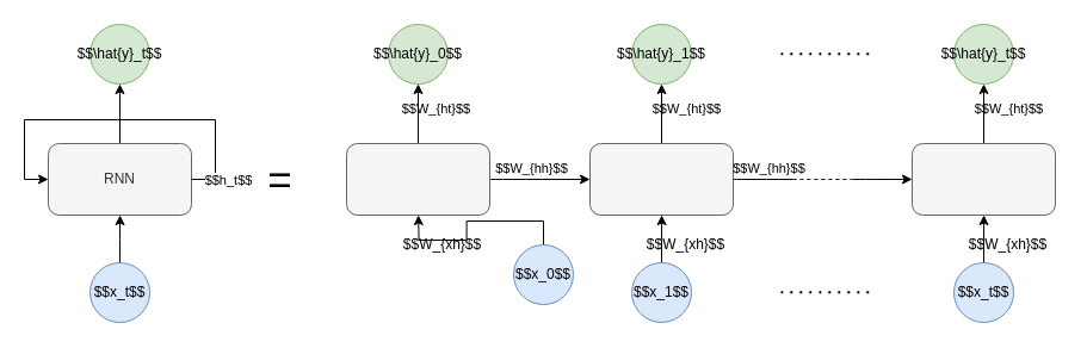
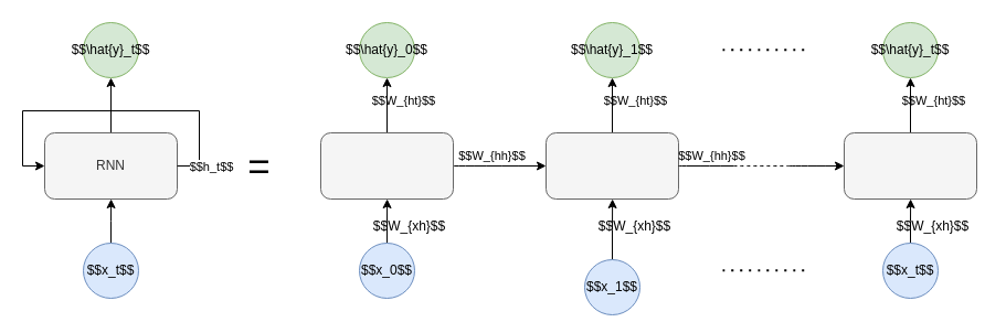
  <mxCell id="0" />
  <mxCell id="1" parent="0" />
  <mxCell id="2" style="edgeStyle=orthogonalEdgeStyle;rounded=0;orthogonalLoop=1;jettySize=auto;html=1;exitX=0.5;exitY=0;exitDx=0;exitDy=0;entryX=0.5;entryY=1;entryDx=0;entryDy=0;" edge="1" parent="1" source="3" target="4"><mxGeometry relative="1" as="geometry" /></mxCell>
  <mxCell id="3" value="RNN" style="rounded=1;whiteSpace=wrap;html=1;fillColor=#f5f5f5;fontColor=#333333;strokeColor=#666666;" vertex="1" parent="1"><mxGeometry x="40" y="120" width="120" height="60" as="geometry" /></mxCell>
  <mxCell id="4" value="$$\hat{y}_t$$" style="ellipse;whiteSpace=wrap;html=1;fillColor=#d5e8d4;strokeColor=#82b366;" vertex="1" parent="1"><mxGeometry x="75" y="20" width="50" height="50" as="geometry" /></mxCell>
  <mxCell id="5" style="edgeStyle=orthogonalEdgeStyle;rounded=0;orthogonalLoop=1;jettySize=auto;html=1;exitX=0.5;exitY=0;exitDx=0;exitDy=0;" edge="1" parent="1" source="6"><mxGeometry relative="1" as="geometry"><mxPoint x="100.149" y="180" as="targetPoint" /></mxGeometry></mxCell>
  <mxCell id="6" value="$$x_t$$" style="ellipse;whiteSpace=wrap;html=1;fillColor=#dae8fc;strokeColor=#6c8ebf;" vertex="1" parent="1"><mxGeometry x="75" y="220" width="50" height="50" as="geometry" /></mxCell>
  <mxCell id="7" style="edgeStyle=orthogonalEdgeStyle;rounded=0;orthogonalLoop=1;jettySize=auto;html=1;exitX=1;exitY=0.5;exitDx=0;exitDy=0;entryX=0;entryY=0.5;entryDx=0;entryDy=0;" edge="1" parent="1" source="3" target="3"><mxGeometry relative="1" as="geometry"><Array as="points"><mxPoint x="180" y="150" /><mxPoint x="180" y="100" /><mxPoint x="20" y="100" /><mxPoint x="20" y="150" /></Array></mxGeometry></mxCell>
  <mxCell id="8" value="$$h_t$$" style="edgeLabel;html=1;align=center;verticalAlign=middle;resizable=0;points=[];" vertex="1" connectable="0" parent="7"><mxGeometry x="-0.931" y="-1" relative="1" as="geometry"><mxPoint x="20" y="-1" as="offset" /></mxGeometry></mxCell>
  <mxCell id="9" style="edgeStyle=orthogonalEdgeStyle;rounded=0;orthogonalLoop=1;jettySize=auto;html=1;exitX=0.5;exitY=0;exitDx=0;exitDy=0;entryX=0.5;entryY=1;entryDx=0;entryDy=0;" edge="1" parent="1" source="12" target="13"><mxGeometry relative="1" as="geometry" /></mxCell>
  <mxCell id="10" style="edgeStyle=orthogonalEdgeStyle;curved=1;rounded=0;orthogonalLoop=1;jettySize=auto;html=1;exitX=1;exitY=0.5;exitDx=0;exitDy=0;entryX=0;entryY=0.5;entryDx=0;entryDy=0;" edge="1" parent="1" source="12" target="18"><mxGeometry relative="1" as="geometry" /></mxCell>
  <mxCell id="11" value="$$W_{hh}$$" style="edgeLabel;html=1;align=center;verticalAlign=middle;resizable=0;points=[];labelBackgroundColor=none;" vertex="1" connectable="0" parent="10"><mxGeometry x="-0.129" relative="1" as="geometry"><mxPoint x="-3" y="-10" as="offset" /></mxGeometry></mxCell>
  <mxCell id="12" value="" style="rounded=1;whiteSpace=wrap;html=1;fillColor=#f5f5f5;fontColor=#333333;strokeColor=#666666;" vertex="1" parent="1"><mxGeometry x="290" y="120" width="120" height="60" as="geometry" /></mxCell>
  <mxCell id="13" value="$$\hat{y}_0$$" style="ellipse;whiteSpace=wrap;html=1;fillColor=#d5e8d4;strokeColor=#82b366;" vertex="1" parent="1"><mxGeometry x="325" y="20" width="50" height="50" as="geometry" /></mxCell>
  <mxCell id="14" style="edgeStyle=orthogonalEdgeStyle;rounded=0;orthogonalLoop=1;jettySize=auto;html=1;exitX=0.5;exitY=0;exitDx=0;exitDy=0;" edge="1" parent="1" source="15"><mxGeometry relative="1" as="geometry"><mxPoint x="350.149" y="180" as="targetPoint" /></mxGeometry></mxCell>
- <mxCell id="15" value="$$x_0$$" style="ellipse;whiteSpace=wrap;html=1;fillColor=#dae8fc;strokeColor=#6c8ebf;" vertex="1" parent="1"><mxGeometry x="430" y="205" width="50" height="50" as="geometry" /></mxCell>
+ <mxCell id="15" value="$$x_0$$" style="ellipse;whiteSpace=wrap;html=1;fillColor=#dae8fc;strokeColor=#6c8ebf;" vertex="1" parent="1"><mxGeometry x="325" y="220" width="50" height="50" as="geometry" /></mxCell>
  <mxCell id="16" style="edgeStyle=orthogonalEdgeStyle;rounded=0;orthogonalLoop=1;jettySize=auto;html=1;exitX=0.5;exitY=0;exitDx=0;exitDy=0;entryX=0.5;entryY=1;entryDx=0;entryDy=0;" edge="1" parent="1" source="18" target="19"><mxGeometry relative="1" as="geometry" /></mxCell>
  <mxCell id="17" value="$$W_{ht}$$" style="edgeLabel;html=1;align=center;verticalAlign=middle;resizable=0;points=[];labelBackgroundColor=none;" vertex="1" connectable="0" parent="16"><mxGeometry x="-0.014" relative="1" as="geometry"><mxPoint x="20" y="-5" as="offset" /></mxGeometry></mxCell>
  <mxCell id="18" value="" style="rounded=1;whiteSpace=wrap;html=1;fillColor=#f5f5f5;fontColor=#333333;strokeColor=#666666;" vertex="1" parent="1"><mxGeometry x="494.01" y="120" width="120" height="60" as="geometry" /></mxCell>
  <mxCell id="19" value="$$\hat{y}_1$$" style="ellipse;whiteSpace=wrap;html=1;fillColor=#d5e8d4;strokeColor=#82b366;" vertex="1" parent="1"><mxGeometry x="529.01" y="20" width="50" height="50" as="geometry" /></mxCell>
  <mxCell id="20" style="edgeStyle=orthogonalEdgeStyle;rounded=0;orthogonalLoop=1;jettySize=auto;html=1;exitX=0.5;exitY=0;exitDx=0;exitDy=0;" edge="1" parent="1" source="21"><mxGeometry relative="1" as="geometry"><mxPoint x="554.159" y="180" as="targetPoint" /></mxGeometry></mxCell>
- <mxCell id="21" value="$$x_1$$" style="ellipse;whiteSpace=wrap;html=1;fillColor=#dae8fc;strokeColor=#6c8ebf;" vertex="1" parent="1"><mxGeometry x="529.01" y="220" width="50" height="50" as="geometry" /></mxCell>
+ <mxCell id="21" value="$$x_1$$" style="ellipse;whiteSpace=wrap;html=1;fillColor=#dae8fc;strokeColor=#6c8ebf;" vertex="1" parent="1"><mxGeometry x="529.01" y="235" width="50" height="50" as="geometry" /></mxCell>
  <mxCell id="22" style="edgeStyle=orthogonalEdgeStyle;rounded=0;orthogonalLoop=1;jettySize=auto;html=1;exitX=0.5;exitY=0;exitDx=0;exitDy=0;entryX=0.5;entryY=1;entryDx=0;entryDy=0;" edge="1" parent="1" source="23" target="24"><mxGeometry relative="1" as="geometry" /></mxCell>
  <mxCell id="23" value="" style="rounded=1;whiteSpace=wrap;html=1;fillColor=#f5f5f5;fontColor=#333333;strokeColor=#666666;" vertex="1" parent="1"><mxGeometry x="764" y="120" width="120" height="60" as="geometry" /></mxCell>
  <mxCell id="24" value="$$\hat{y}_t$$" style="ellipse;whiteSpace=wrap;html=1;fillColor=#d5e8d4;strokeColor=#82b366;" vertex="1" parent="1"><mxGeometry x="799" y="20" width="50" height="50" as="geometry" /></mxCell>
  <mxCell id="25" style="edgeStyle=orthogonalEdgeStyle;rounded=0;orthogonalLoop=1;jettySize=auto;html=1;exitX=0.5;exitY=0;exitDx=0;exitDy=0;" edge="1" parent="1" source="26"><mxGeometry relative="1" as="geometry"><mxPoint x="824.149" y="180" as="targetPoint" /></mxGeometry></mxCell>
  <mxCell id="26" value="$$x_t$$" style="ellipse;whiteSpace=wrap;html=1;fillColor=#dae8fc;strokeColor=#6c8ebf;" vertex="1" parent="1"><mxGeometry x="799" y="220" width="50" height="50" as="geometry" /></mxCell>
  <mxCell id="27" value="$$W_{xh}$$" style="text;html=1;align=center;verticalAlign=middle;resizable=0;points=[];autosize=1;strokeColor=none;fillColor=none;" vertex="1" parent="1"><mxGeometry x="325" y="190" width="90" height="30" as="geometry" /></mxCell>
  <mxCell id="28" value="$$W_{xh}$$" style="text;html=1;align=center;verticalAlign=middle;resizable=0;points=[];autosize=1;strokeColor=none;fillColor=none;" vertex="1" parent="1"><mxGeometry x="529.01" y="190" width="90" height="30" as="geometry" /></mxCell>
  <mxCell id="29" value="$$W_{xh}$$" style="text;html=1;align=center;verticalAlign=middle;resizable=0;points=[];autosize=1;strokeColor=none;fillColor=none;" vertex="1" parent="1"><mxGeometry x="799" y="190" width="90" height="30" as="geometry" /></mxCell>
  <mxCell id="30" value="" style="endArrow=none;html=1;rounded=0;curved=1;exitX=1;exitY=0.5;exitDx=0;exitDy=0;" edge="1" parent="1" source="18"><mxGeometry width="50" height="50" relative="1" as="geometry"><mxPoint x="634" y="150" as="sourcePoint" /><mxPoint x="664" y="150" as="targetPoint" /></mxGeometry></mxCell>
  <mxCell id="31" value="" style="endArrow=none;dashed=1;html=1;rounded=0;curved=1;" edge="1" parent="1"><mxGeometry width="50" height="50" relative="1" as="geometry"><mxPoint x="664" y="150" as="sourcePoint" /><mxPoint x="714" y="150" as="targetPoint" /></mxGeometry></mxCell>
  <mxCell id="32" value="" style="endArrow=classic;html=1;rounded=0;curved=1;entryX=0;entryY=0.5;entryDx=0;entryDy=0;" edge="1" parent="1" target="23"><mxGeometry width="50" height="50" relative="1" as="geometry"><mxPoint x="714" y="150" as="sourcePoint" /><mxPoint x="784" y="100" as="targetPoint" /></mxGeometry></mxCell>
  <mxCell id="33" value="$$W_{hh}$$" style="edgeLabel;html=1;align=center;verticalAlign=middle;resizable=0;points=[];labelBackgroundColor=none;" vertex="1" connectable="0" parent="1"><mxGeometry x="643.997" y="140" as="geometry" /></mxCell>
  <mxCell id="34" value="" style="endArrow=none;dashed=1;html=1;dashPattern=1 3;strokeWidth=2;rounded=0;curved=1;" edge="1" parent="1"><mxGeometry width="50" height="50" relative="1" as="geometry"><mxPoint x="654" y="44.76" as="sourcePoint" /><mxPoint x="734" y="44.76" as="targetPoint" /></mxGeometry></mxCell>
  <mxCell id="35" value="" style="endArrow=none;dashed=1;html=1;dashPattern=1 3;strokeWidth=2;rounded=0;curved=1;" edge="1" parent="1"><mxGeometry width="50" height="50" relative="1" as="geometry"><mxPoint x="654" y="244.76" as="sourcePoint" /><mxPoint x="734" y="244.76" as="targetPoint" /></mxGeometry></mxCell>
  <mxCell id="36" value="$$W_{ht}$$" style="edgeLabel;html=1;align=center;verticalAlign=middle;resizable=0;points=[];labelBackgroundColor=none;" vertex="1" connectable="0" parent="1"><mxGeometry x="364" y="90.002" as="geometry" /></mxCell>
  <mxCell id="37" value="$$W_{ht}$$" style="edgeLabel;html=1;align=center;verticalAlign=middle;resizable=0;points=[];labelBackgroundColor=none;" vertex="1" connectable="0" parent="1"><mxGeometry x="844" y="90.002" as="geometry" /></mxCell>
  <mxCell id="38" value="&lt;font style=&quot;font-size: 35px;&quot;&gt;=&lt;/font&gt;" style="text;html=1;align=center;verticalAlign=middle;resizable=0;points=[];autosize=1;strokeColor=none;fillColor=none;" vertex="1" parent="1"><mxGeometry x="214" y="120" width="40" height="60" as="geometry" /></mxCell>
